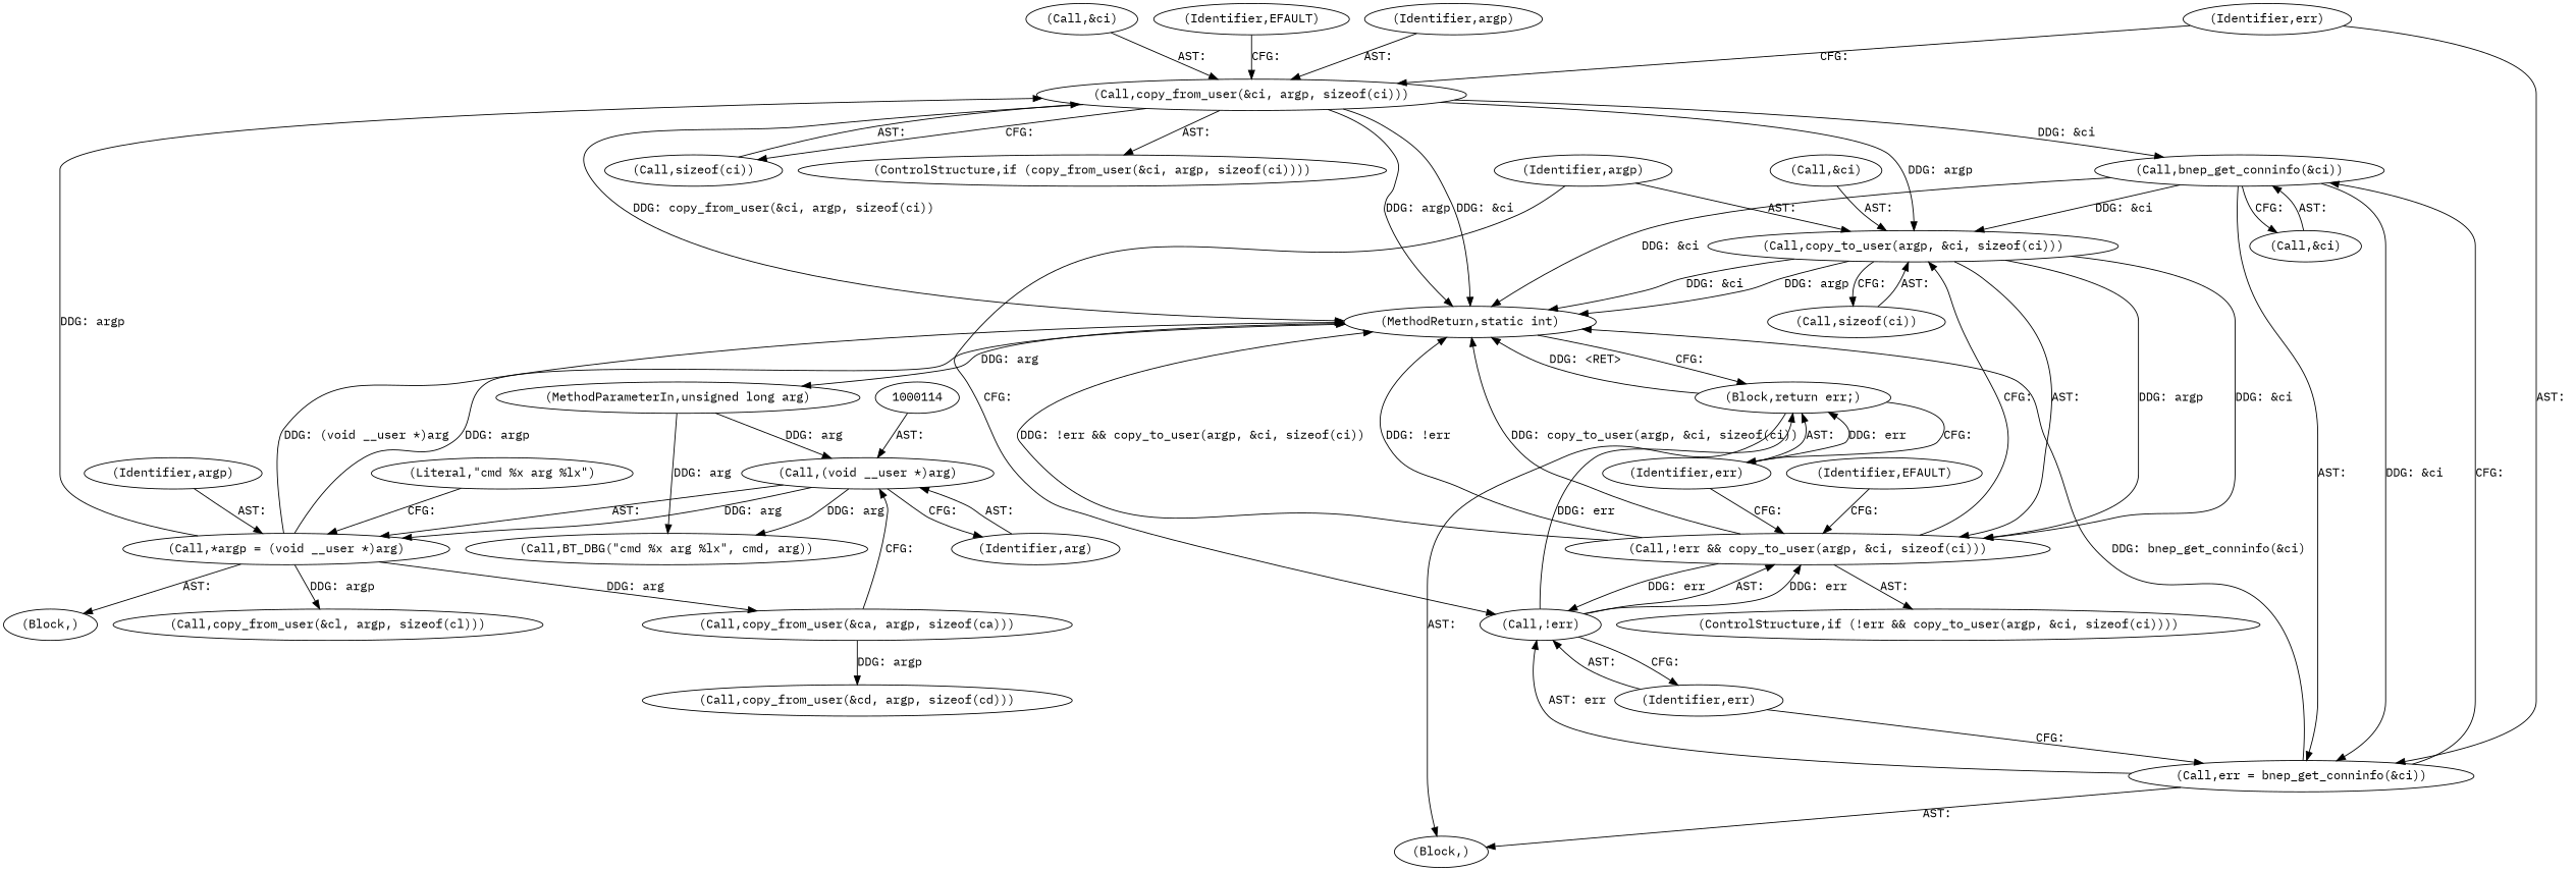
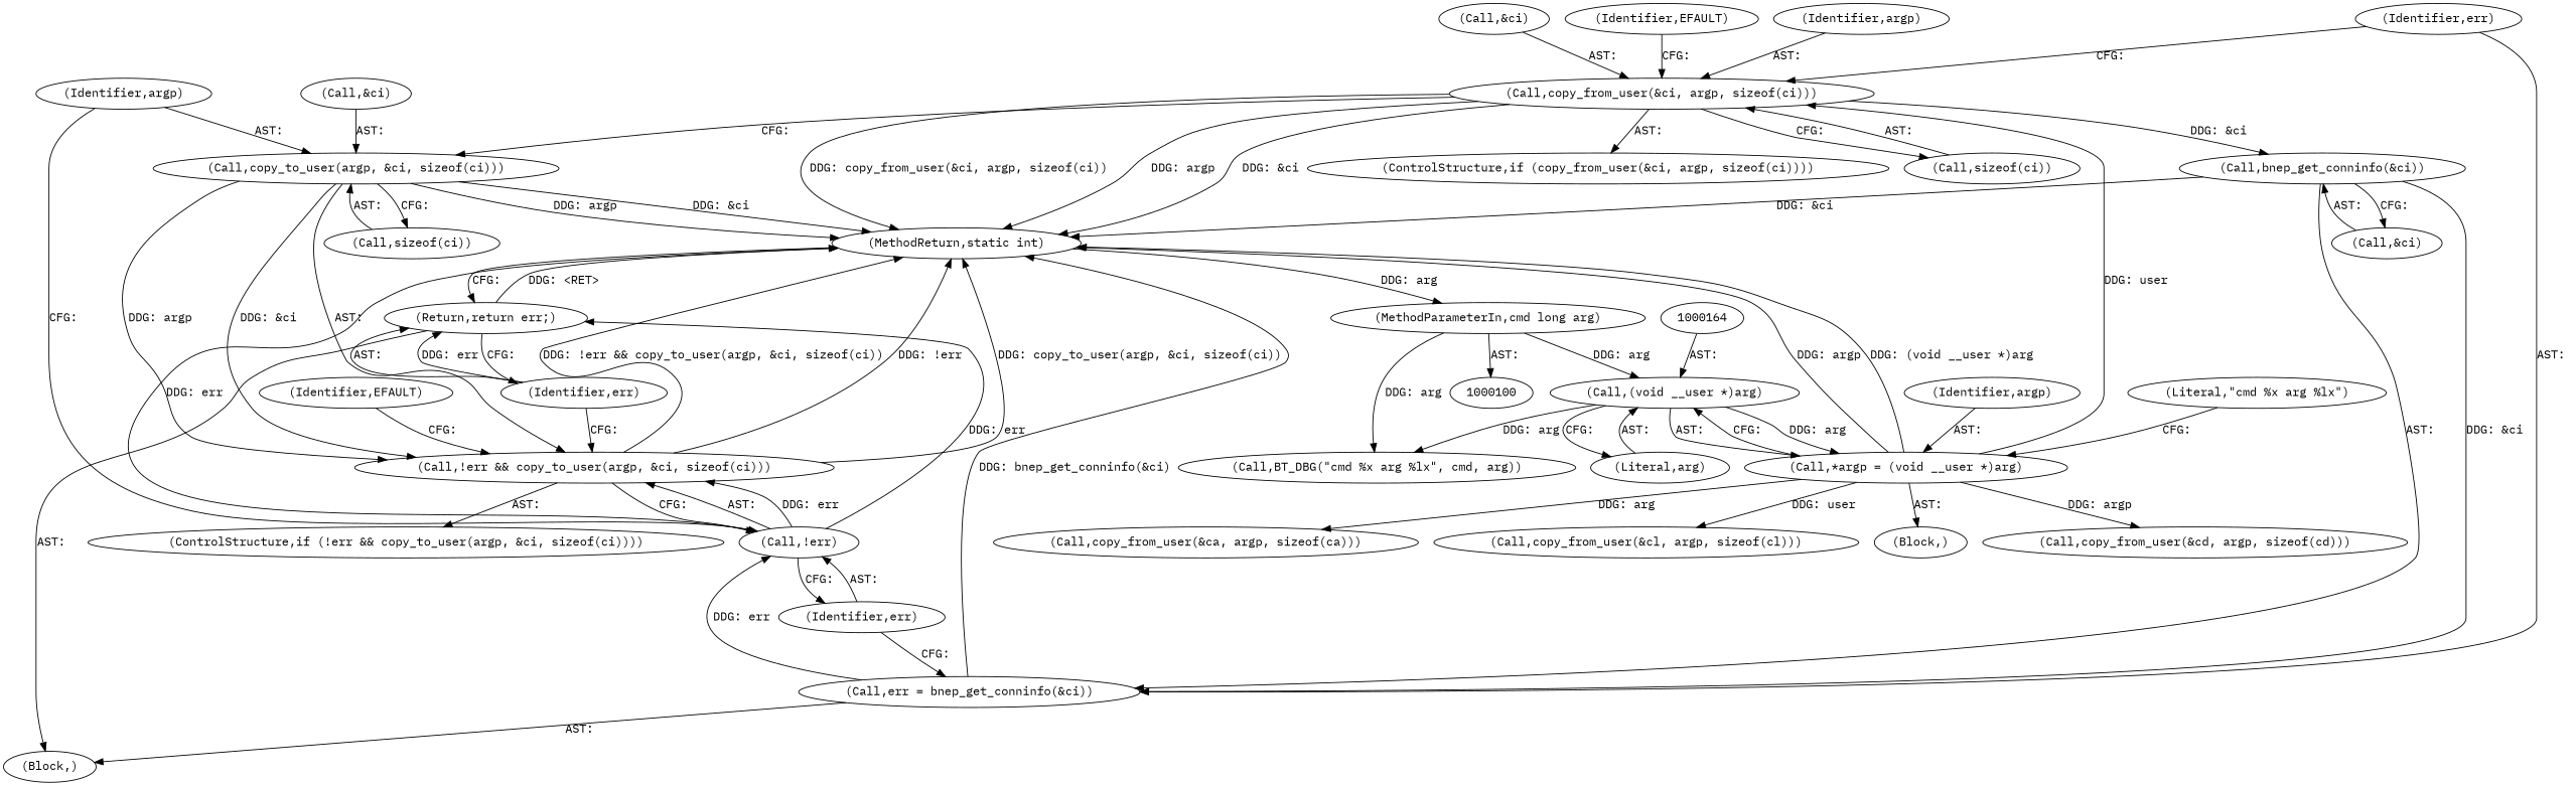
  digraph {
    fontname="IBM Plex Mono"
    node [fontname="IBM Plex Mono"]
    edge [fontname="IBM Plex Mono"]
    n1 [label="(Call,copy_from_user(&ci, argp, sizeof(ci)))"]
    n2 [label="(Call,bnep_get_conninfo(&ci))"]
    n3 [label="(Call,copy_to_user(argp, &ci, sizeof(ci)))"]
    n4 [label="(Call,sizeof(ci))"]
    n5 [label="(ControlStructure,if (copy_from_user(&ci, argp, sizeof(ci))))"]
    n6 [label="(MethodReturn,static int)"]
    n7 [label="(Call,err = bnep_get_conninfo(&ci))"]
    n8 [label="(Call,&ci)"]
    n9 [label="(Call,!err && copy_to_user(argp, &ci, sizeof(ci)))"]
    n10 [label="(Call,sizeof(ci))"]
-   n11 [label="(MethodParameterIn,unsigned long arg)"]
-   n12 [label="(Block,return err;)"]
+   n11 [label="(MethodParameterIn,cmd long arg)"]
+   n12 [label="(Return,return err;)"]
    n13 [label="(Call,*argp = (void __user *)arg)"]
    n14 [label="(Call,(void __user *)arg)"]
    n15 [label="(Block,)"]
    n16 [label="(Call,copy_from_user(&cd, argp, sizeof(cd)))"]
    n17 [label="(Call,copy_from_user(&ca, argp, sizeof(ca)))"]
    n18 [label="(Call,copy_from_user(&cl, argp, sizeof(cl)))"]
-   n19 [label="(Identifier,arg)"]
+   n19 [label="(Literal,arg)"]
    n20 [label="(Call,BT_DBG(\"cmd %x arg %lx\", cmd, arg))"]
+   1000100
    n22 [label="(Call,!err)"]
    n23 [label="(Block,)"]
    n24 [label="(Identifier,err)"]
    n25 [label="(ControlStructure,if (!err && copy_to_user(argp, &ci, sizeof(ci))))"]
    n26 [label="(Identifier,err)"]
    n27 [label="(Identifier,argp)"]
    n28 [label="(Call,&ci)"]
    n29 [label="(Identifier,EFAULT)"]
    n30 [label="(Identifier,EFAULT)"]
    n31 [label="(Call,&ci)"]
    n32 [label="(Identifier,err)"]
    n33 [label="(Identifier,argp)"]
    n34 [label="(Identifier,argp)"]
    n35 [label="(Literal,\"cmd %x arg %lx\")"]
-   1000114
+   1000114 [label=1000164]
    n1 -> n2 [label="DDG: &ci"]
-   n1 -> n3 [label="DDG: argp"]
+   n1 -> n3 [label="CFG: "]
    n1 -> n4 [label="CFG: "]
    n1 -> n5 [label="AST: "]
    n1 -> n6 [label="DDG: argp"]
    n1 -> n6 [label="DDG: &ci"]
    n1 -> n6 [label="DDG: copy_from_user(&ci, argp, sizeof(ci))"]
-   n2 -> n3 [label="DDG: &ci"]
    n2 -> n6 [label="DDG: &ci"]
    n2 -> n7 [label="AST: "]
    n2 -> n7 [label="DDG: &ci"]
    n2 -> n8 [label="CFG: "]
    n3 -> n6 [label="DDG: &ci"]
    n3 -> n6 [label="DDG: argp"]
    n3 -> n9 [label="AST: "]
    n3 -> n9 [label="DDG: argp"]
    n3 -> n9 [label="DDG: &ci"]
    n3 -> n10 [label="CFG: "]
    n4 -> n1 [label="AST: "]
    n6 -> n11 [label="DDG: arg"]
    n6 -> n12 [label="CFG: "]
-   n7 -> n2 [label="CFG: "]
    n7 -> n6 [label="DDG: bnep_get_conninfo(&ci)"]
-   n7 -> n22 [label="AST: err"]
+   n7 -> n22 [label="DDG: err"]
    n7 -> n23 [label="AST: "]
    n8 -> n2 [label="AST: "]
-   n9 -> n3 [label="CFG: "]
    n9 -> n6 [label="DDG: !err && copy_to_user(argp, &ci, sizeof(ci))"]
    n9 -> n6 [label="DDG: !err"]
    n9 -> n6 [label="DDG: copy_to_user(argp, &ci, sizeof(ci))"]
-   n9 -> n22 [label="DDG: err"]
+   n9 -> n22 [label="CFG: "]
    n9 -> n25 [label="AST: "]
    n10 -> n3 [label="AST: "]
    n11 -> n14 [label="DDG: arg"]
    n11 -> n20 [label="DDG: arg"]
+   n11 -> 1000100 [label="AST: "]
    n12 -> n6 [label="DDG: <RET>"]
    n12 -> n23 [label="AST: "]
    n12 -> n26 [label="CFG: "]
-   n13 -> n1 [label="DDG: argp"]
+   n13 -> n1 [label="DDG: user"]
    n13 -> n6 [label="DDG: argp"]
    n13 -> n6 [label="DDG: (void __user *)arg"]
-   n17 -> n14 [label="CFG: "]
+   n13 -> n14 [label="CFG: "]
    n13 -> n15 [label="AST: "]
-   n17 -> n16 [label="DDG: argp"]
+   n13 -> n16 [label="DDG: argp"]
    n13 -> n17 [label="DDG: arg"]
-   n13 -> n18 [label="DDG: argp"]
+   n13 -> n18 [label="DDG: user"]
    n14 -> n13 [label="AST: "]
    n14 -> n13 [label="DDG: arg"]
    n14 -> n19 [label="CFG: "]
    n14 -> n20 [label="DDG: arg"]
    n19 -> n14 [label="AST: "]
+   n22 -> n6 [label="DDG: err"]
    n22 -> n9 [label="AST: "]
    n22 -> n9 [label="DDG: err"]
    n22 -> n12 [label="DDG: err"]
    n22 -> n24 [label="CFG: "]
    n24 -> n7 [label="CFG: "]
    n24 -> n22 [label="AST: "]
    n26 -> n9 [label="CFG: "]
    n26 -> n12 [label="AST: "]
    n26 -> n12 [label="DDG: err"]
    n27 -> n1 [label="AST: "]
    n28 -> n1 [label="AST: "]
    n29 -> n1 [label="CFG: "]
    n30 -> n9 [label="CFG: "]
    n31 -> n3 [label="AST: "]
    n32 -> n1 [label="CFG: "]
    n32 -> n7 [label="AST: "]
    n33 -> n3 [label="AST: "]
    n33 -> n22 [label="CFG: "]
    n34 -> n13 [label="AST: "]
    n35 -> n13 [label="CFG: "]
    1000114 -> n14 [label="AST: "]
  }
